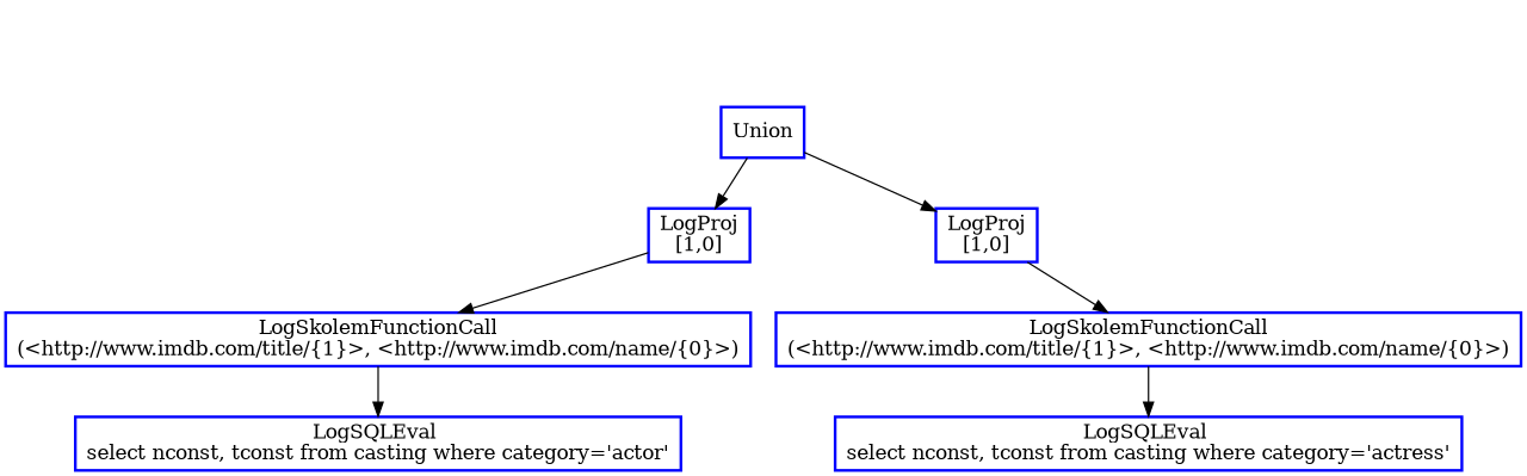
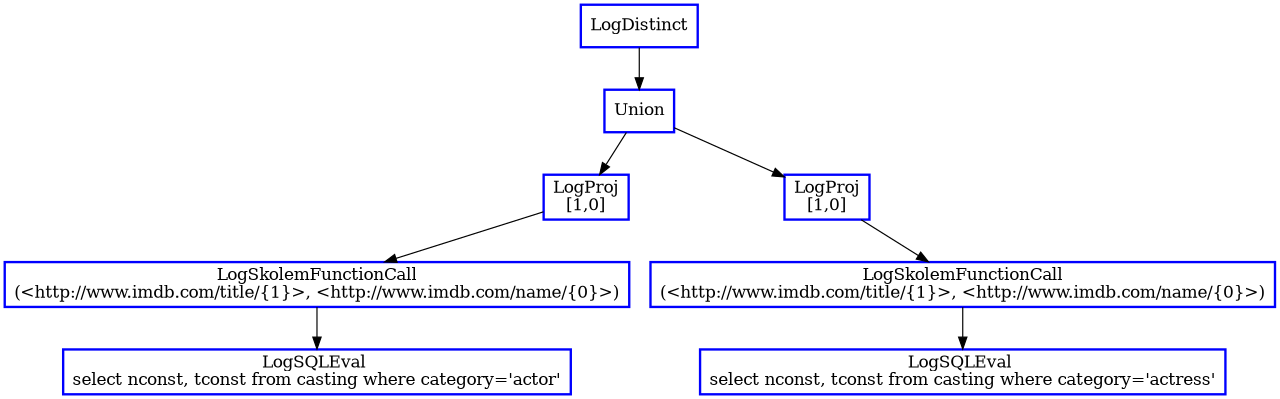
  digraph {
    node [color=blue fontcolor=black shape=rectangle style=bold]
+   n1 [label=LogDistinct]
    n2 [label=Union]
    n3 [label="LogProj\n[1,0]"]
    n4 [label="LogProj\n[1,0]"]
    n5 [label="LogSkolemFunctionCall\n(<http://www.imdb.com/title/{1}>, <http://www.imdb.com/name/{0}>)"]
    n6 [label="LogSQLEval \nselect nconst, tconst from casting where category='actor'"]
    n7 [label="LogSkolemFunctionCall\n(<http://www.imdb.com/title/{1}>, <http://www.imdb.com/name/{0}>)"]
    n8 [label="LogSQLEval \nselect nconst, tconst from casting where category='actress'"]
+   n1 -> n2
    n2 -> n3
    n2 -> n4
    n3 -> n5
    n4 -> n7
    n5 -> n6
    n7 -> n8
  }
